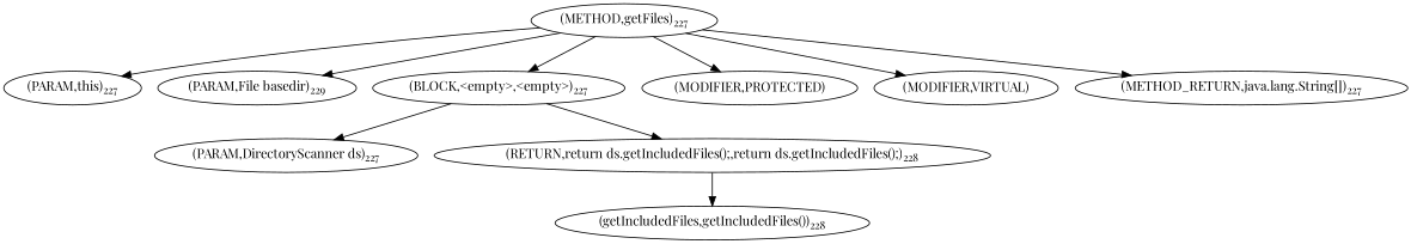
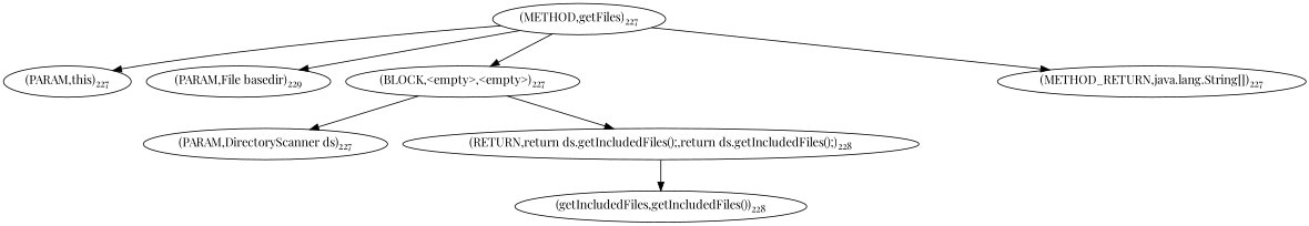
  digraph {
    fontname="Playfair Display"
    node [fontname="Playfair Display"]
    edge [fontname="Playfair Display"]
    n1 [label=<(METHOD,getFiles)<SUB>227</SUB>>]
    n2 [label=<(PARAM,this)<SUB>227</SUB>>]
    n3 [label=<(PARAM,File basedir)<SUB>229</SUB>>]
    n4 [label=<(BLOCK,&lt;empty&gt;,&lt;empty&gt;)<SUB>227</SUB>>]
-   n5 [label=<(MODIFIER,PROTECTED)>]
-   n6 [label=<(MODIFIER,VIRTUAL)>]
    n7 [label=<(METHOD_RETURN,java.lang.String[])<SUB>227</SUB>>]
    n8 [label=<(PARAM,DirectoryScanner ds)<SUB>227</SUB>>]
    n9 [label=<(RETURN,return ds.getIncludedFiles();,return ds.getIncludedFiles();)<SUB>228</SUB>>]
    n10 [label=<(getIncludedFiles,getIncludedFiles())<SUB>228</SUB>>]
    n1 -> n2
    n1 -> n3
    n1 -> n4
-   n1 -> n5
-   n1 -> n6
    n1 -> n7
    n4 -> n8
    n4 -> n9
    n9 -> n10
  }
